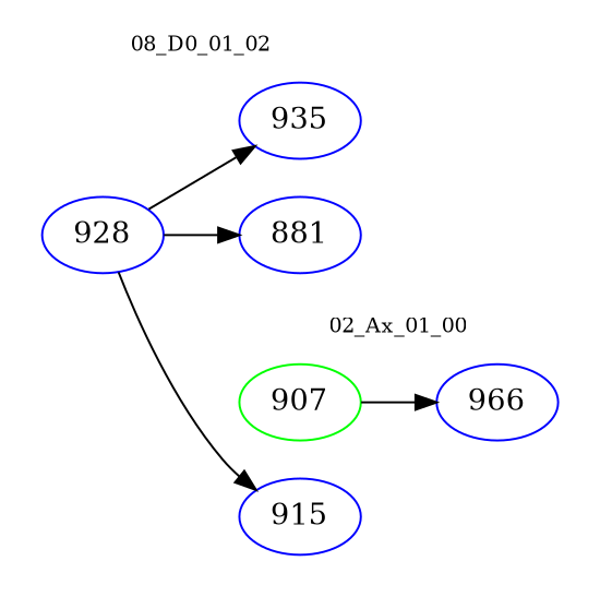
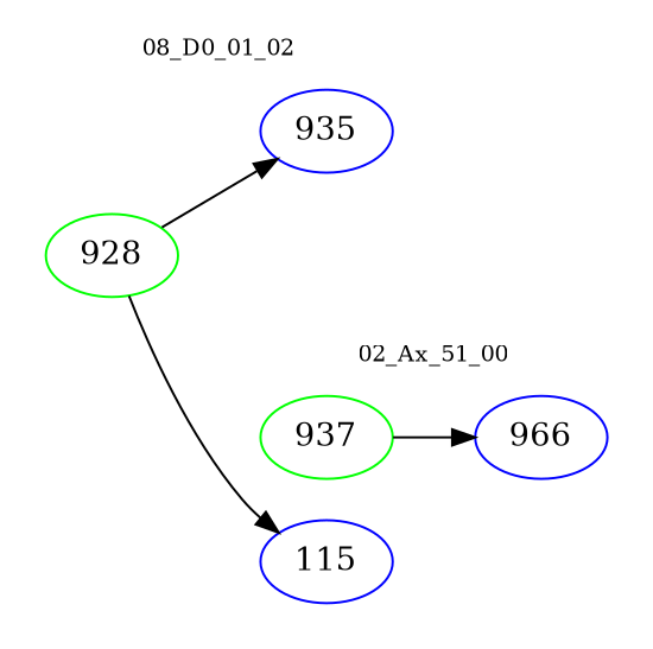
  digraph {
    rankdir=LR
    node [color=blue]
    edge [color=black]
-   n1 [color=green label=907]
-   n2 [label=915]
+   n1 [color=green label=937]
+   n2 [label=115]
    n3 [label=966]
-   n4 [label=928]
-   n5 [label=881]
+   n4 [color=green label=928]
    n6 [label=935]
    subgraph cluster_1 {
      color=white
      fontsize=10
-     label="02_Ax_01_00"
+     label="02_Ax_51_00"
      n1
      n2
      n3
    }
    subgraph cluster_2 {
      color=white
      fontsize=10
      label="08_D0_01_02"
      n4
-     n5
      n6
    }
    n1 -> n3
    n4 -> n2
-   n4 -> n5
    n4 -> n6
  }
